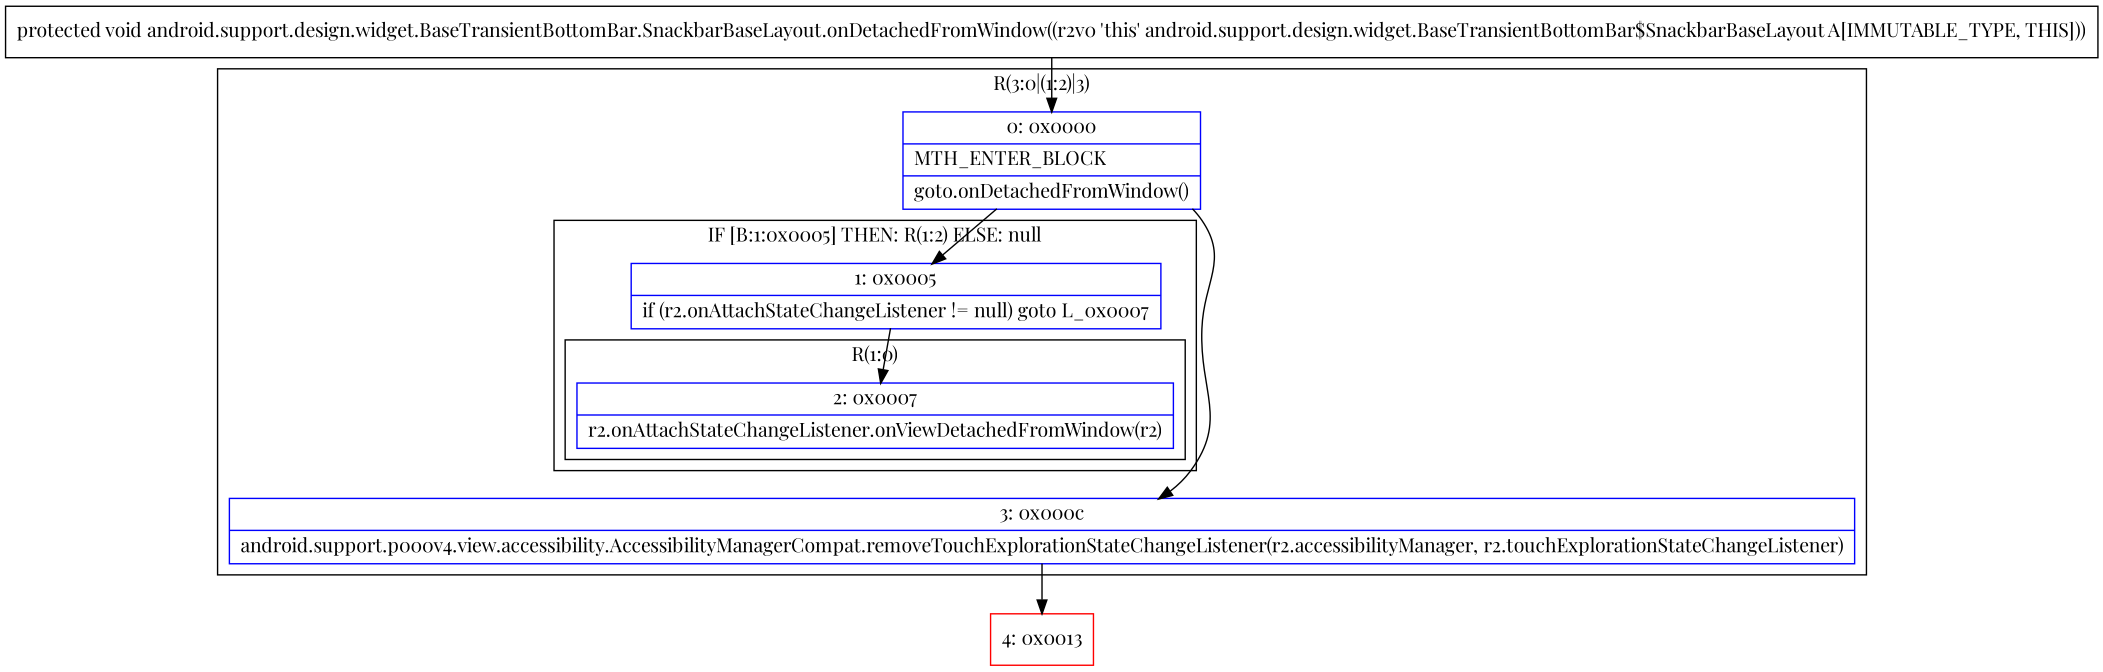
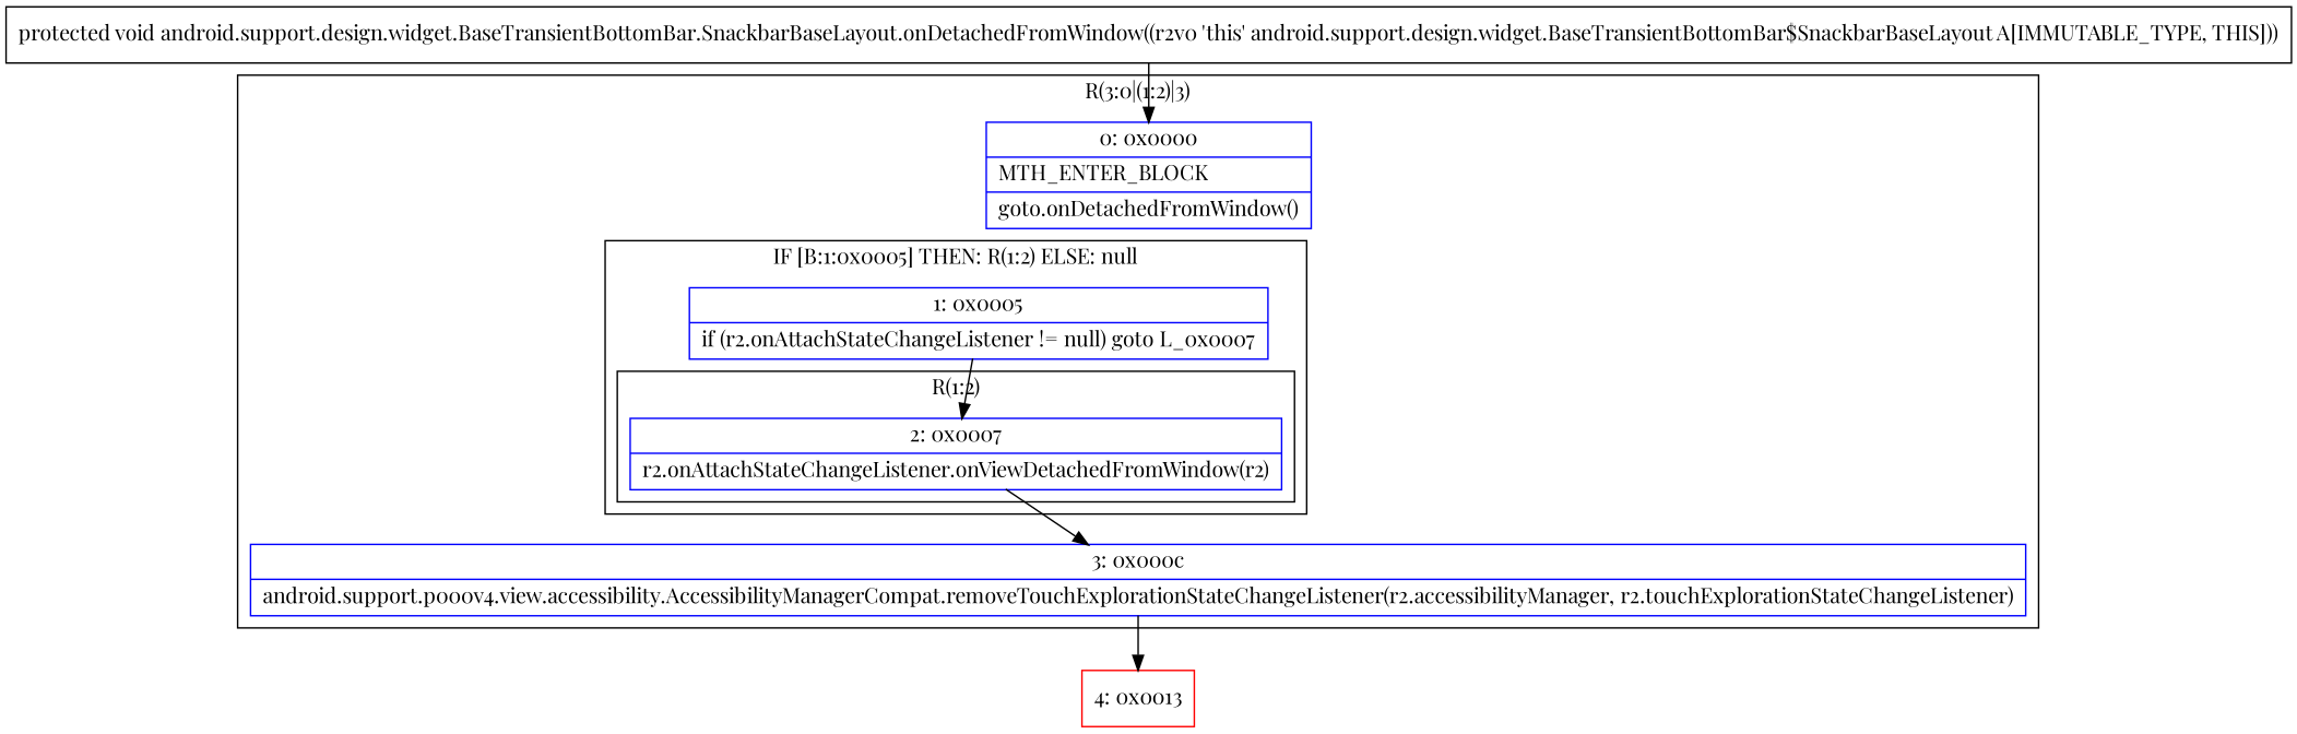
  digraph {
    fontname="Playfair Display"
    node [color=blue fontname="Playfair Display" shape=record]
    edge [fontname="Playfair Display"]
    n1 [label="{2\:\ 0x0007|r2.onAttachStateChangeListener.onViewDetachedFromWindow(r2)\l}"]
    n2 [label="{1\:\ 0x0005|if (r2.onAttachStateChangeListener != null) goto L_0x0007\l}"]
    n3 [label="{0\:\ 0x0000|MTH_ENTER_BLOCK\l|goto.onDetachedFromWindow()\l}"]
    n4 [label="{3\:\ 0x000c|android.support.p000v4.view.accessibility.AccessibilityManagerCompat.removeTouchExplorationStateChangeListener(r2.accessibilityManager, r2.touchExplorationStateChangeListener)\l}"]
    n5 [color=red label="{4\:\ 0x0013}"]
    n6 [label="{protected void android.support.design.widget.BaseTransientBottomBar.SnackbarBaseLayout.onDetachedFromWindow((r2v0 'this' android.support.design.widget.BaseTransientBottomBar$SnackbarBaseLayout A[IMMUTABLE_TYPE, THIS])) }" color=""]
    subgraph cluster_1 {
      label="R(3:0|(1:2)|3)"
      n3
      n4
      subgraph cluster_2 {
        label="IF [B:1:0x0005] THEN: R(1:2) ELSE: null"
        n2
        subgraph cluster_3 {
-         label="R(1:0)"
+         label="R(1:2)"
          n1
        }
      }
    }
-   n3 -> n4
+   n1 -> n4
    n2 -> n1
-   n3 -> n2
    n4 -> n5
    n6 -> n3
  }
